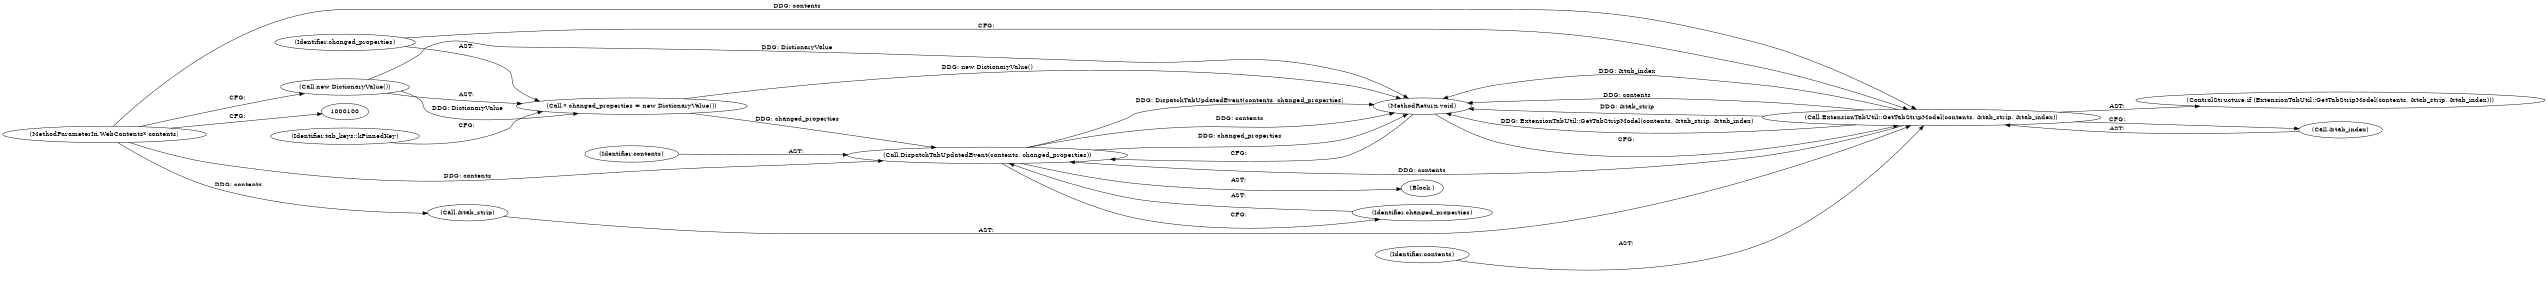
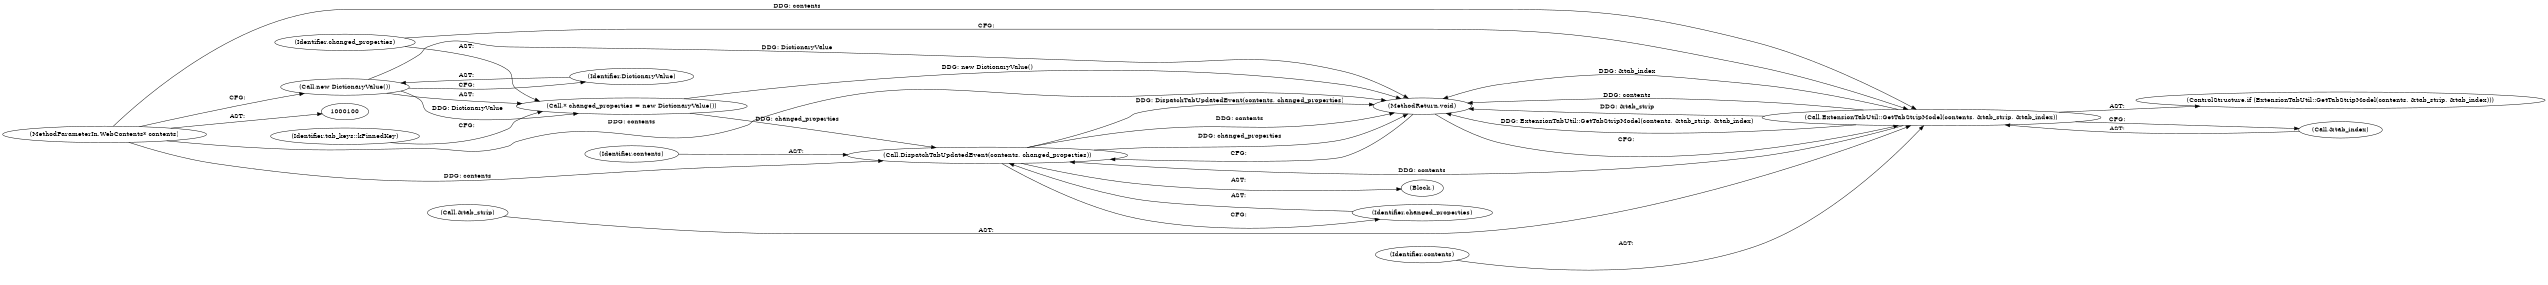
  digraph {
    rankdir=LR
    n1 [label="(Call,DispatchTabUpdatedEvent(contents, changed_properties))"]
    n2 [label="(Block,)"]
    n3 [label="(Identifier,changed_properties)"]
    n4 [label="(MethodReturn,void)"]
    n5 [label="(Call,ExtensionTabUtil::GetTabStripModel(contents, &tab_strip, &tab_index))"]
    n6 [label="(ControlStructure,if (ExtensionTabUtil::GetTabStripModel(contents, &tab_strip, &tab_index)))"]
    n7 [label="(Call,&tab_index)"]
    n8 [label="(MethodParameterIn,WebContents* contents)"]
    1000100
    n10 [label="(Call,new DictionaryValue())"]
    n11 [label="(Call,* changed_properties = new DictionaryValue())"]
+   n12 [label="(Identifier,DictionaryValue)"]
    n13 [label="(Identifier,changed_properties)"]
    n14 [label="(Identifier,tab_keys::kPinnedKey)"]
    n15 [label="(Call,&tab_strip)"]
    n16 [label="(Identifier,contents)"]
    n17 [label="(Identifier,contents)"]
    n1 -> n2 [label="AST: "]
    n1 -> n3 [label="CFG: "]
    n1 -> n4 [label="DDG: DispatchTabUpdatedEvent(contents, changed_properties)"]
    n1 -> n4 [label="DDG: contents"]
    n1 -> n4 [label="DDG: changed_properties"]
    n3 -> n1 [label="AST: "]
    n4 -> n1 [label="CFG: "]
    n4 -> n5 [label="CFG: "]
    n5 -> n1 [label="DDG: contents"]
    n5 -> n4 [label="DDG: &tab_index"]
    n5 -> n4 [label="DDG: contents"]
    n5 -> n4 [label="DDG: &tab_strip"]
    n5 -> n4 [label="DDG: ExtensionTabUtil::GetTabStripModel(contents, &tab_strip, &tab_index)"]
    n5 -> n6 [label="AST: "]
    n5 -> n7 [label="CFG: "]
    n7 -> n5 [label="AST: "]
    n8 -> n1 [label="DDG: contents"]
-   n8 -> n15 [label="DDG: contents"]
+   n8 -> n4 [label="DDG: contents"]
    n8 -> n5 [label="DDG: contents"]
-   n8 -> 1000100 [label="CFG: "]
+   n8 -> 1000100 [label="AST: "]
    n8 -> n10 [label="CFG: "]
    n10 -> n4 [label="DDG: DictionaryValue"]
    n10 -> n11 [label="AST: "]
    n10 -> n11 [label="DDG: DictionaryValue"]
+   n10 -> n12 [label="CFG: "]
    n11 -> n1 [label="DDG: changed_properties"]
    n11 -> n4 [label="DDG: new DictionaryValue()"]
+   n12 -> n10 [label="AST: "]
    n13 -> n5 [label="CFG: "]
    n13 -> n11 [label="AST: "]
    n14 -> n11 [label="CFG: "]
    n15 -> n5 [label="AST: "]
    n16 -> n5 [label="AST: "]
    n17 -> n1 [label="AST: "]
  }
